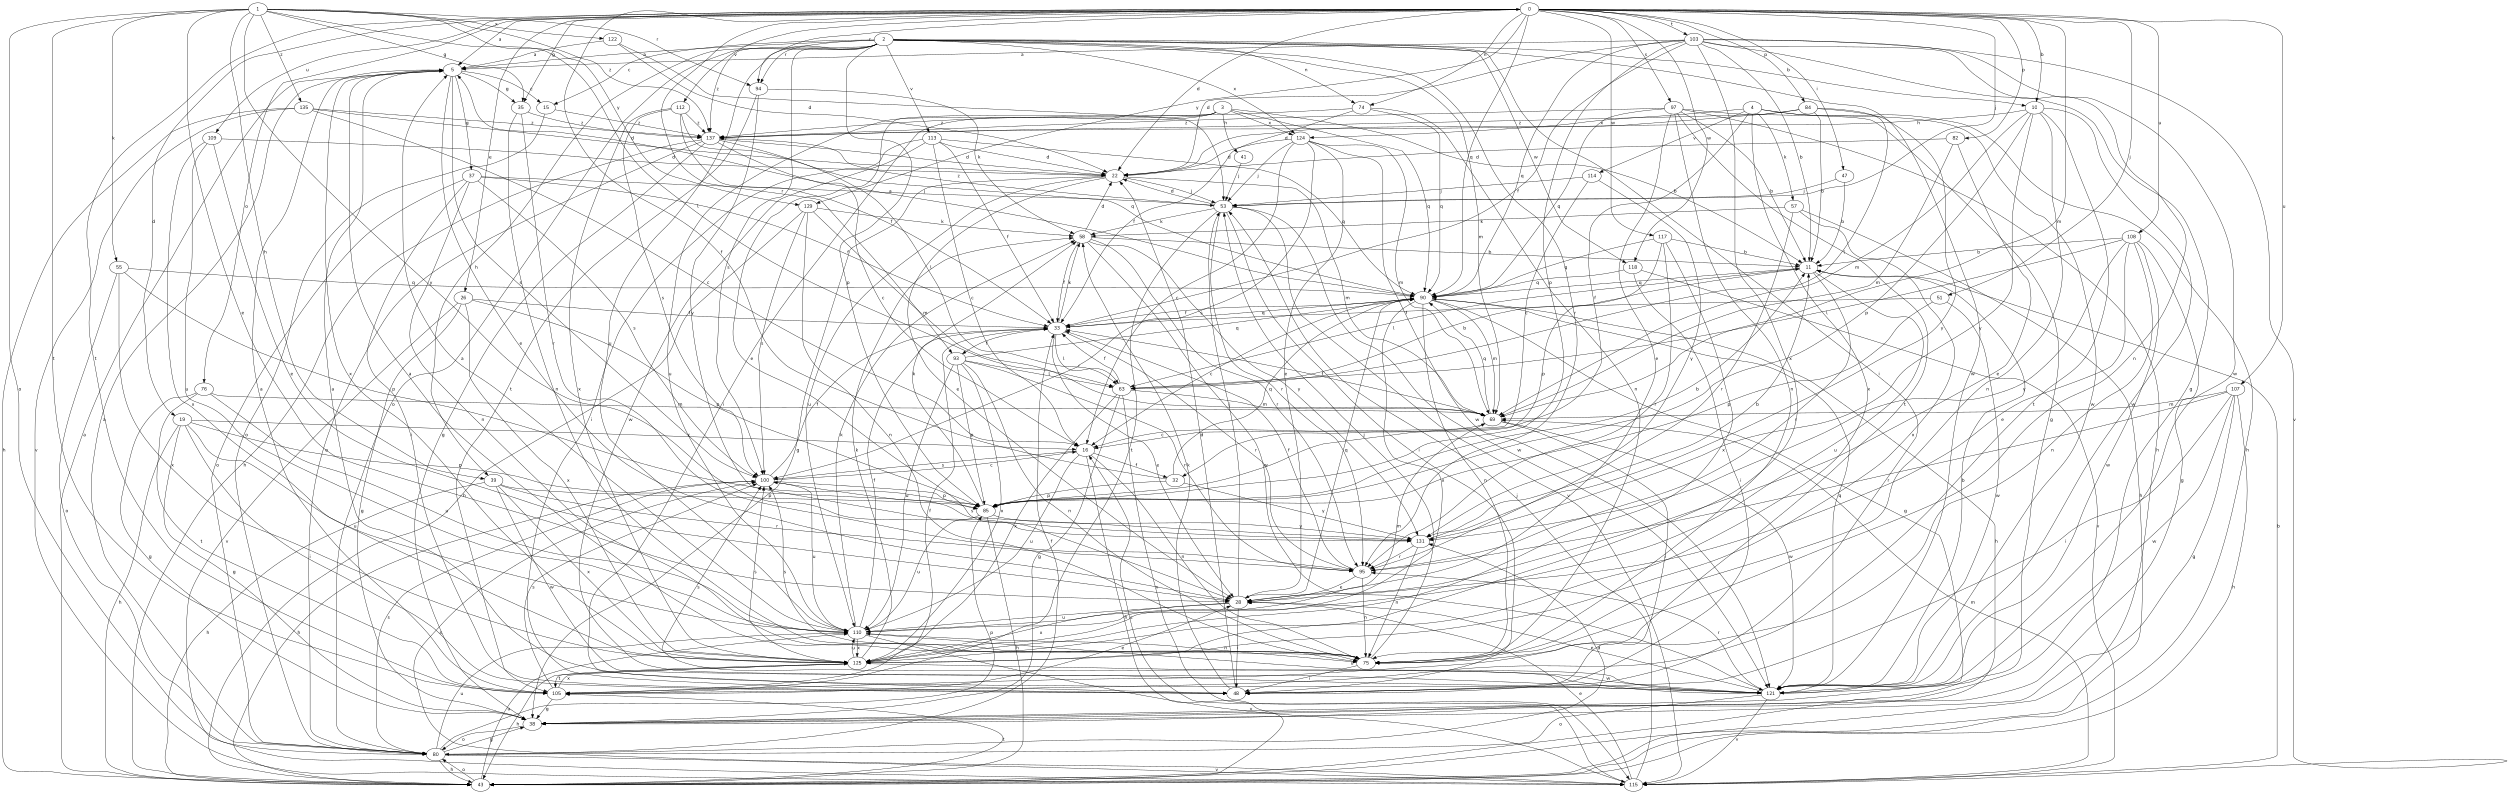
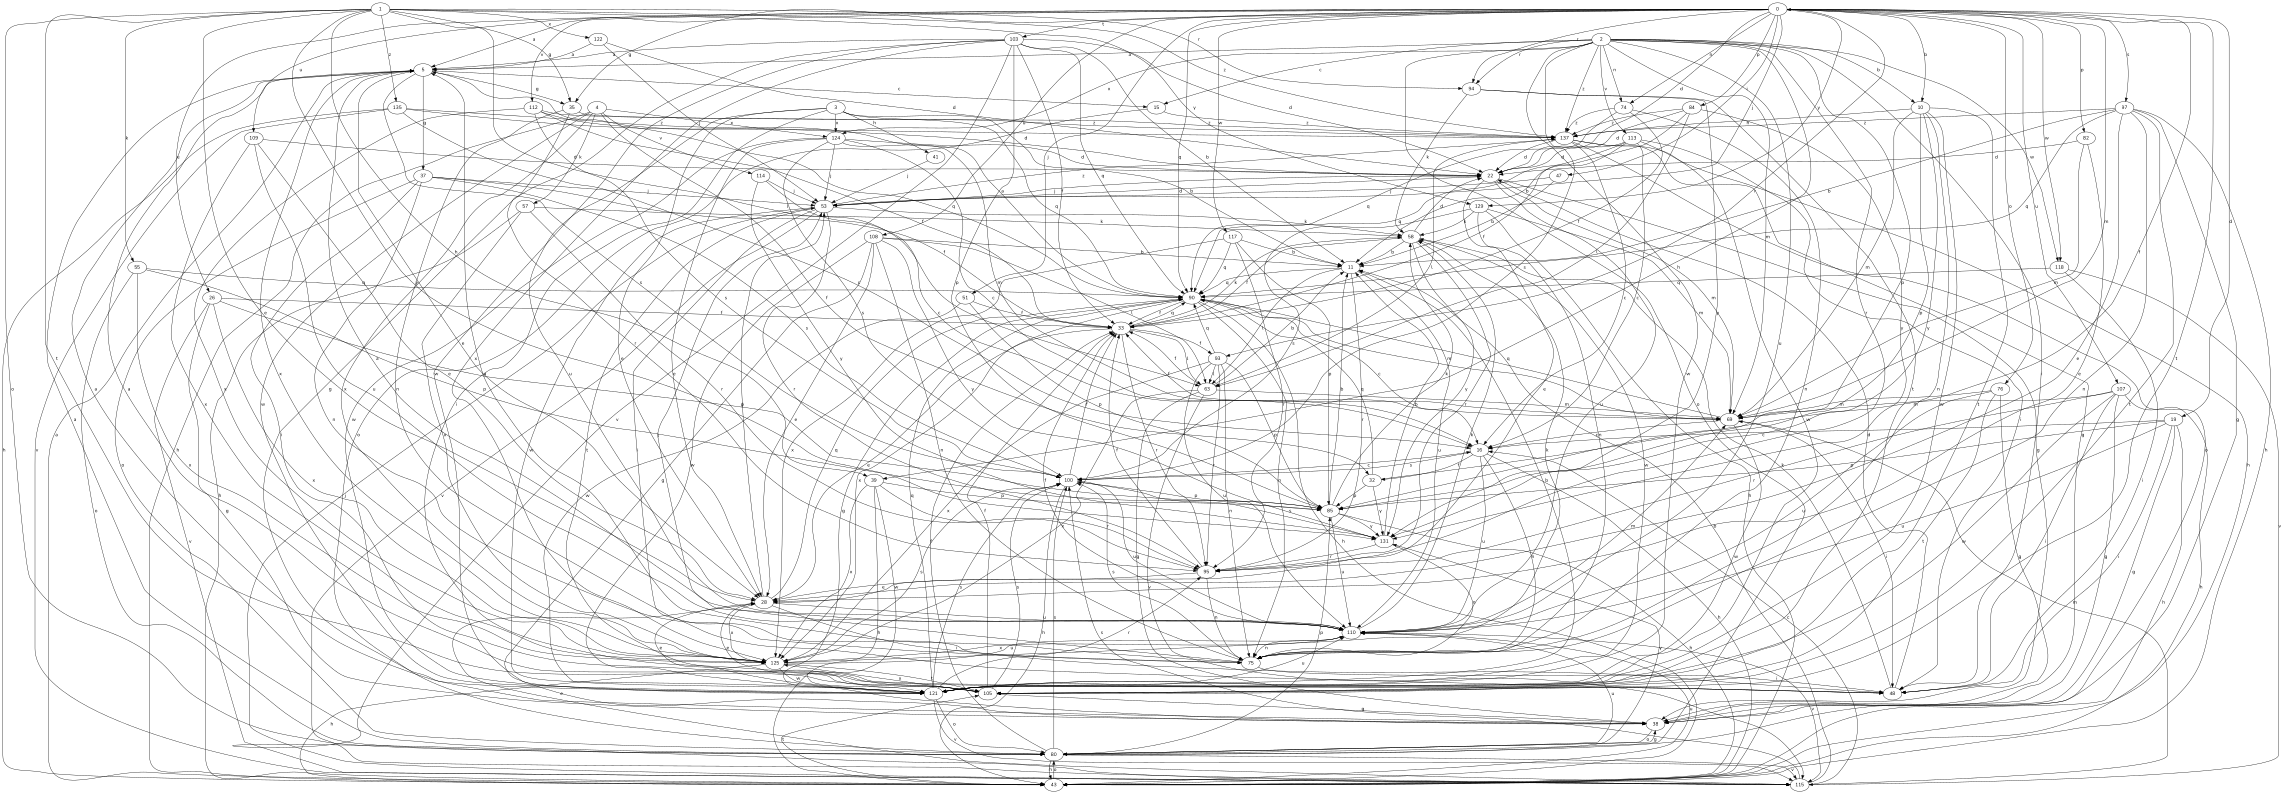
  strict digraph {
    fontname=Nunito
    node [fontname=Nunito]
    edge [fontname=Nunito]
    0
    5
    10
    19
    22
    26
    35
    47
    51
    53
    69
    74
    76
    82
    84
    90
    93
    94
    97
    103
    105
    107
    108
    109
    112
    117
    118
    129
    28
    15
    100
    125
    37
    131
    137
    85
    121
    75
    48
    110
    43
    16
    38
    33
    115
    32
    95
    11
    58
    63
    1
    39
    55
    80
    122
    135
    2
    113
    124
    3
    41
    4
    57
    114
    0 -> 5 [label=a]
    0 -> 10 [label=b]
    0 -> 19 [label=d]
    0 -> 22 [label=d]
    0 -> 26 [label=e]
    0 -> 35 [label=g]
    0 -> 47 [label=i]
    0 -> 51 [label=j]
    0 -> 53 [label=j]
    0 -> 69 [label=m]
    0 -> 74 [label=n]
    0 -> 76 [label=o]
    0 -> 82 [label=p]
    0 -> 84 [label=p]
    0 -> 90 [label=q]
    0 -> 93 [label=r]
    0 -> 94 [label=r]
    0 -> 97 [label=s]
    0 -> 103 [label=t]
    0 -> 105 [label=t]
    0 -> 107 [label=u]
    0 -> 108 [label=u]
    0 -> 109 [label=u]
    0 -> 112 [label=v]
    0 -> 117 [label=w]
    0 -> 118 [label=w]
    0 -> 129 [label=y]
    5 -> 35 [label=g]
    5 -> 28 [label=e]
    5 -> 15 [label=c]
    5 -> 100 [label=s]
    5 -> 125 [label=x]
    5 -> 37 [label=g]
    10 -> 69 [label=m]
    10 -> 105 [label=t]
    10 -> 131 [label=y]
    10 -> 137 [label=h]
    10 -> 85 [label=p]
    10 -> 121 [label=w]
    10 -> 75 [label=n]
    19 -> 85 [label=p]
    19 -> 48 [label=i]
    19 -> 110 [label=u]
    19 -> 43 [label=h]
    19 -> 16 [label=c]
    19 -> 38 [label=g]
    22 -> 53 [label=j]
    22 -> 69 [label=m]
    22 -> 28 [label=e]
    22 -> 110 [label=u]
    22 -> 38 [label=g]
    26 -> 125 [label=x]
    26 -> 85 [label=p]
    26 -> 38 [label=g]
    26 -> 33 [label=f]
    26 -> 115 [label=v]
    35 -> 137 [label=z]
    35 -> 75 [label=n]
    35 -> 95 [label=r]
    47 -> 53 [label=j]
    47 -> 11 [label=b]
    51 -> 85 [label=p]
    51 -> 121 [label=w]
    51 -> 33 [label=f]
    53 -> 22 [label=d]
    53 -> 105 [label=t]
    53 -> 137 [label=z]
    53 -> 121 [label=w]
    53 -> 48 [label=i]
    53 -> 115 [label=v]
    53 -> 95 [label=r]
    53 -> 58 [label=k]
    69 -> 90 [label=q]
    69 -> 121 [label=w]
    69 -> 48 [label=i]
    69 -> 16 [label=c]
    69 -> 33 [label=f]
    74 -> 90 [label=q]
    74 -> 137 [label=z]
    74 -> 75 [label=n]
    74 -> 33 [label=f]
    76 -> 69 [label=m]
    76 -> 105 [label=t]
    76 -> 110 [label=u]
    76 -> 38 [label=g]
    82 -> 22 [label=d]
    82 -> 69 [label=m]
    82 -> 28 [label=e]
    84 -> 22 [label=d]
    84 -> 131 [label=y]
    84 -> 137 [label=z]
    84 -> 11 [label=b]
    84 -> 63 [label=l]
    90 -> 5 [label=a]
    90 -> 69 [label=m]
    90 -> 125 [label=x]
    90 -> 75 [label=n]
    90 -> 43 [label=h]
    90 -> 16 [label=c]
    90 -> 38 [label=g]
    90 -> 33 [label=f]
    93 -> 90 [label=q]
    93 -> 125 [label=x]
    93 -> 85 [label=p]
    93 -> 75 [label=n]
    93 -> 110 [label=u]
    93 -> 95 [label=r]
    93 -> 63 [label=l]
    94 -> 105 [label=t]
    94 -> 131 [label=y]
    94 -> 58 [label=k]
    97 -> 90 [label=q]
    97 -> 105 [label=t]
    97 -> 28 [label=e]
    97 -> 137 [label=z]
    97 -> 75 [label=n]
    97 -> 43 [label=h]
    97 -> 38 [label=g]
    97 -> 11 [label=b]
    103 -> 5 [label=a]
    103 -> 22 [label=d]
    103 -> 90 [label=q]
    103 -> 125 [label=x]
    103 -> 85 [label=p]
    103 -> 121 [label=w]
-   103 -> 75 [label=n]
    103 -> 38 [label=g]
    103 -> 33 [label=f]
    103 -> 115 [label=v]
    103 -> 11 [label=b]
    105 -> 5 [label=a]
    105 -> 28 [label=e]
    105 -> 100 [label=s]
    105 -> 125 [label=x]
    105 -> 38 [label=g]
    105 -> 33 [label=f]
    107 -> 69 [label=m]
    107 -> 121 [label=w]
    107 -> 48 [label=i]
    107 -> 43 [label=h]
    107 -> 38 [label=g]
    107 -> 95 [label=r]
    108 -> 28 [label=e]
    108 -> 131 [label=y]
    108 -> 121 [label=w]
    108 -> 75 [label=n]
    108 -> 38 [label=g]
    108 -> 11 [label=b]
    108 -> 63 [label=l]
    109 -> 22 [label=d]
    109 -> 28 [label=e]
    109 -> 125 [label=x]
    109 -> 110 [label=u]
    112 -> 90 [label=q]
    112 -> 100 [label=s]
    112 -> 125 [label=x]
    112 -> 137 [label=z]
    112 -> 33 [label=f]
    117 -> 90 [label=q]
    117 -> 125 [label=x]
    117 -> 85 [label=p]
    117 -> 95 [label=r]
    117 -> 11 [label=b]
    118 -> 90 [label=q]
    118 -> 48 [label=i]
    118 -> 115 [label=v]
    129 -> 69 [label=m]
    129 -> 100 [label=s]
    129 -> 75 [label=n]
    129 -> 43 [label=h]
    129 -> 58 [label=k]
    28 -> 53 [label=j]
    28 -> 90 [label=q]
    28 -> 125 [label=x]
    28 -> 48 [label=i]
    28 -> 110 [label=u]
    15 -> 137 [label=z]
    15 -> 80 [label=o]
    100 -> 85 [label=p]
    100 -> 110 [label=u]
    100 -> 43 [label=h]
    100 -> 16 [label=c]
    100 -> 33 [label=f]
    125 -> 105 [label=t]
    125 -> 100 [label=s]
    125 -> 121 [label=w]
    125 -> 110 [label=u]
    125 -> 43 [label=h]
    125 -> 58 [label=k]
    37 -> 53 [label=j]
    37 -> 100 [label=s]
    37 -> 75 [label=n]
    37 -> 48 [label=i]
    37 -> 33 [label=f]
    37 -> 80 [label=o]
    131 -> 100 [label=s]
    131 -> 75 [label=n]
    131 -> 95 [label=r]
    131 -> 11 [label=b]
    137 -> 22 [label=d]
    137 -> 43 [label=h]
    137 -> 16 [label=c]
    137 -> 38 [label=g]
    137 -> 63 [label=l]
    137 -> 80 [label=o]
    85 -> 131 [label=y]
    85 -> 110 [label=u]
    85 -> 43 [label=h]
    85 -> 11 [label=b]
    85 -> 58 [label=k]
    121 -> 5 [label=a]
    121 -> 90 [label=q]
    121 -> 28 [label=e]
    121 -> 100 [label=s]
    121 -> 110 [label=u]
    121 -> 115 [label=v]
    121 -> 95 [label=r]
    121 -> 11 [label=b]
    121 -> 80 [label=o]
    75 -> 5 [label=a]
    75 -> 53 [label=j]
    75 -> 100 [label=s]
    75 -> 48 [label=i]
    48 -> 22 [label=d]
    48 -> 58 [label=k]
    110 -> 5 [label=a]
    110 -> 69 [label=m]
    110 -> 125 [label=x]
    110 -> 75 [label=n]
    110 -> 33 [label=f]
    110 -> 115 [label=v]
    110 -> 58 [label=k]
    43 -> 5 [label=a]
    43 -> 105 [label=t]
    43 -> 110 [label=u]
    43 -> 80 [label=o]
    16 -> 100 [label=s]
    16 -> 75 [label=n]
    16 -> 110 [label=u]
    16 -> 43 [label=h]
    16 -> 32 [label=f]
    38 -> 80 [label=o]
    33 -> 90 [label=q]
    33 -> 93 [label=f]
    33 -> 28 [label=e]
    33 -> 95 [label=r]
    33 -> 58 [label=k]
    33 -> 63 [label=l]
    115 -> 53 [label=j]
    115 -> 69 [label=m]
    115 -> 28 [label=e]
    115 -> 100 [label=s]
    115 -> 16 [label=c]
    115 -> 11 [label=b]
    32 -> 0 [label=f]
    32 -> 90 [label=q]
    32 -> 131 [label=y]
    32 -> 85 [label=p]
    95 -> 28 [label=e]
    95 -> 75 [label=n]
    95 -> 33 [label=f]
    11 -> 90 [label=q]
    11 -> 110 [label=u]
    11 -> 95 [label=r]
    11 -> 63 [label=l]
    58 -> 22 [label=d]
    58 -> 131 [label=y]
    58 -> 121 [label=w]
    58 -> 33 [label=f]
    58 -> 95 [label=r]
    58 -> 11 [label=b]
    63 -> 69 [label=m]
    63 -> 125 [label=x]
    63 -> 38 [label=g]
    63 -> 33 [label=f]
    63 -> 115 [label=v]
    63 -> 11 [label=b]
    1 -> 35 [label=g]
    1 -> 94 [label=r]
    1 -> 105 [label=t]
    1 -> 129 [label=y]
    1 -> 28 [label=e]
    1 -> 131 [label=y]
    1 -> 137 [label=z]
    1 -> 63 [label=l]
    1 -> 39 [label=h]
    1 -> 55 [label=k]
    1 -> 80 [label=o]
    1 -> 122 [label=x]
    1 -> 135 [label=z]
    39 -> 125 [label=x]
    39 -> 85 [label=p]
    39 -> 121 [label=w]
    39 -> 43 [label=h]
    39 -> 95 [label=r]
    55 -> 90 [label=q]
    55 -> 125 [label=x]
    55 -> 85 [label=p]
    55 -> 80 [label=o]
    80 -> 5 [label=a]
    80 -> 100 [label=s]
-   80 -> 131 [label=d]
+   80 -> 131 [label=y]
    80 -> 85 [label=p]
    80 -> 110 [label=u]
    80 -> 43 [label=h]
    80 -> 38 [label=g]
    80 -> 33 [label=f]
    80 -> 115 [label=v]
    122 -> 5 [label=a]
    122 -> 22 [label=d]
    122 -> 53 [label=j]
    135 -> 22 [label=d]
    135 -> 137 [label=z]
    135 -> 43 [label=h]
    135 -> 16 [label=c]
    135 -> 115 [label=v]
    2 -> 5 [label=a]
    2 -> 10 [label=b]
    2 -> 69 [label=m]
    2 -> 74 [label=n]
    2 -> 94 [label=r]
    2 -> 118 [label=w]
    2 -> 15 [label=c]
    2 -> 100 [label=s]
    2 -> 137 [label=z]
    2 -> 85 [label=p]
    2 -> 121 [label=w]
    2 -> 48 [label=i]
    2 -> 110 [label=u]
    2 -> 95 [label=r]
    2 -> 39 [label=h]
    2 -> 80 [label=o]
    2 -> 113 [label=v]
    2 -> 124 [label=x]
    113 -> 22 [label=d]
    113 -> 90 [label=q]
    113 -> 121 [label=w]
    113 -> 48 [label=i]
    113 -> 16 [label=c]
    113 -> 33 [label=f]
    124 -> 22 [label=d]
    124 -> 53 [label=j]
    124 -> 69 [label=m]
    124 -> 28 [label=e]
    124 -> 100 [label=s]
    124 -> 121 [label=w]
    124 -> 16 [label=c]
    3 -> 90 [label=q]
    3 -> 28 [label=e]
    3 -> 48 [label=i]
    3 -> 110 [label=u]
    3 -> 11 [label=b]
    3 -> 124 [label=x]
    3 -> 41 [label=h]
    41 -> 53 [label=j]
    4 -> 125 [label=x]
    4 -> 121 [label=w]
    4 -> 43 [label=h]
    4 -> 32 [label=f]
    4 -> 124 [label=x]
    4 -> 57 [label=k]
    4 -> 114 [label=v]
    57 -> 125 [label=x]
    57 -> 43 [label=h]
    57 -> 95 [label=r]
    57 -> 58 [label=k]
    114 -> 53 [label=j]
    114 -> 131 [label=y]
    114 -> 16 [label=c]
  }
